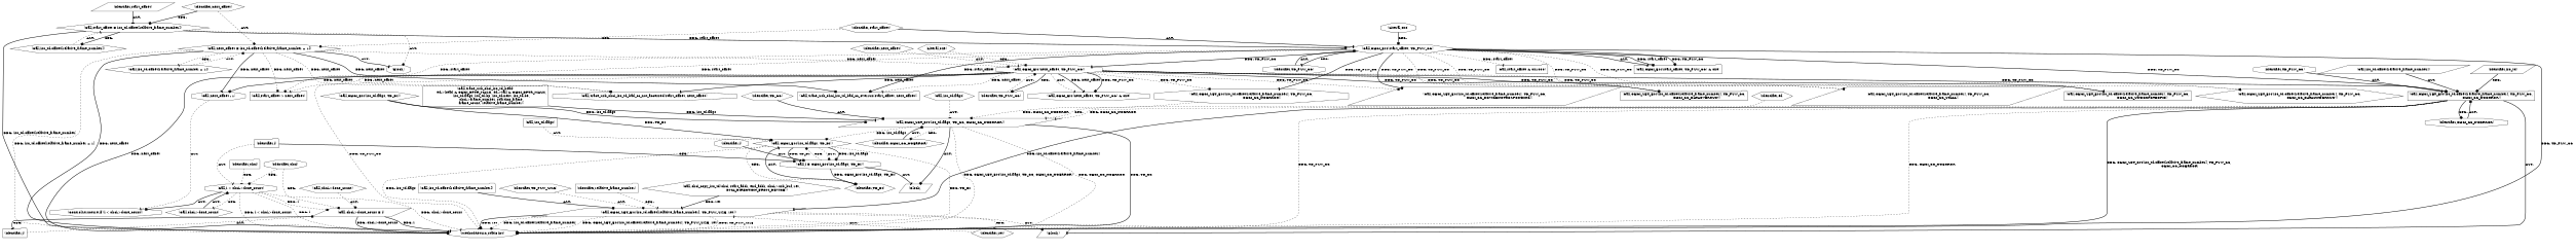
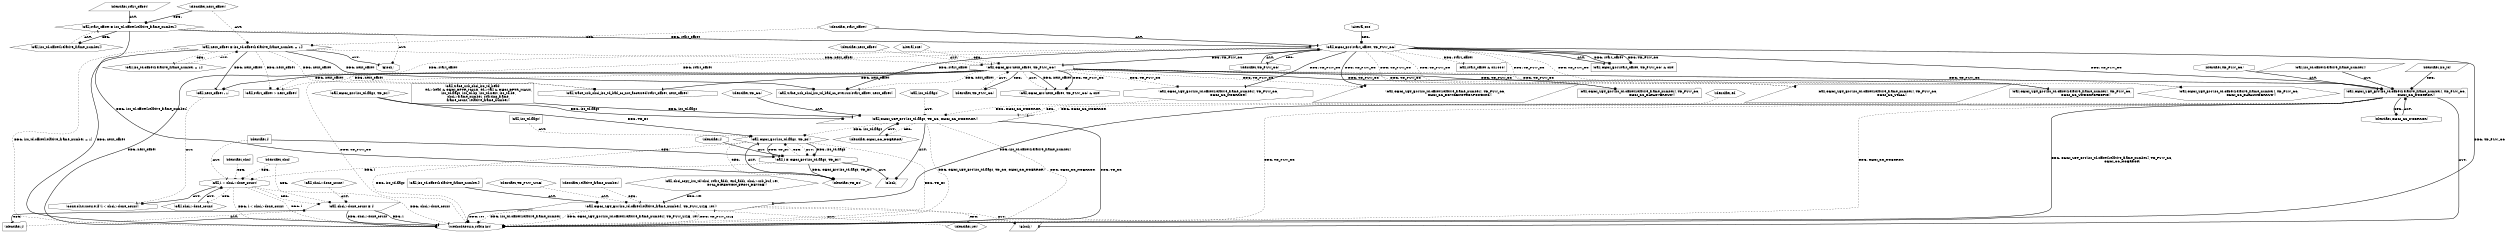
  digraph {
    node [shape=hexagon]
    edge [arrowhead=box style=dashed]
    n1 [label="(Call,OHCI_SET_BM(iso_td.offset[relative_frame_number], TD_PSW_CC,\n                    OHCI_CC_NOERROR))" shape=folder]
    n2 [label="(Call,OHCI_SET_BM(iso_td.offset[relative_frame_number], TD_PSW_SIZE, ret))" shape=parallelogram]
    n3 [label="(Call,OHCI_SET_BM(iso_td.flags, TD_CC, OHCI_CC_NOERROR))" shape=parallelogram]
    n4 [label="(Identifier,OHCI_CC_NOERROR)" shape=octagon]
    n5 [label="(Block,)" shape=parallelogram]
    n6 [label="(MethodReturn,static int)" shape=octagon]
    n7 [label="(Identifier,ret)"]
    n8 [label="(Call,OHCI_BM(iso_td.flags, TD_DI))"]
    n9 [label="(Block,)" shape=parallelogram]
    n10 [label="(Identifier,OHCI_CC_NOERROR)"]
    n11 [label="(Call,OHCI_BM(start_offset, TD_PSW_CC))"]
    n12 [label="(Call,OHCI_BM(next_offset, TD_PSW_CC))" shape=octagon]
    n13 [label="(Call,trace_usb_ohci_iso_td_bad_cc_not_accessed(start_offset, next_offset))" shape=octagon]
    n14 [label="(Call,trace_usb_ohci_iso_td_bad_cc_overrun(start_offset, next_offset))" shape=folder]
    n15 [label="(Call,OHCI_SET_BM(iso_td.offset[relative_frame_number], TD_PSW_CC,\n                        OHCI_CC_DATAUNDERRUN))"]
    n16 [label="(Call,OHCI_BM(start_offset, TD_PSW_CC) & 0xe)" shape=folder]
    n17 [label="(Call,OHCI_SET_BM(iso_td.offset[relative_frame_number], TD_PSW_CC,\n                            OHCI_CC_UNDEXPETEDPID))" shape=folder]
    n18 [label="(Call,start_offset > next_offset)" shape=folder]
    n19 [label="(Identifier,TD_PSW_CC)" shape=octagon]
    n20 [label="(Call,OHCI_SET_BM(iso_td.offset[relative_frame_number], TD_PSW_CC,\n                            OHCI_CC_DEVICENOTRESPONDING))" shape=parallelogram]
    n21 [label="(Call,OHCI_SET_BM(iso_td.offset[relative_frame_number], TD_PSW_CC,\n                        OHCI_CC_DATAOVERRUN))" shape=folder]
    n22 [label="(Call,OHCI_SET_BM(iso_td.offset[relative_frame_number], TD_PSW_CC,\n                    OHCI_CC_NOERROR))" shape=octagon]
    n23 [label="(Call,start_offset & 0x1000)" shape=folder]
    n24 [label="(Call,OHCI_SET_BM(iso_td.offset[relative_frame_number], TD_PSW_CC,\n                            OHCI_CC_STALL))" shape=parallelogram]
    n25 [label="(Call,next_offset - 1)" shape=octagon]
    n26 [label="(Call,OHCI_BM(next_offset, TD_PSW_CC) & 0xe)" shape=octagon]
    n27 [label="(Identifier,TD_PSW_CC)" shape=folder]
    n28 [label="(Call,start_offset = iso_td.offset[relative_frame_number])"]
    n29 [label="(Block,)" shape=octagon]
    n30 [label="(Call,iso_td.offset[relative_frame_number])"]
    n31 [label="(ControlStructure,if (i < ohci->done_count))" shape=octagon]
    n32 [label="(Call,next_offset = iso_td.offset[relative_frame_number + 1])"]
    n33 [label="(Call,iso_td.offset[relative_frame_number + 1])"]
    n34 [label="(Call,i = OHCI_BM(iso_td.flags, TD_DI))" shape=octagon]
    n35 [label="(Identifier,TD_DI)"]
    n36 [label="(Call,i < ohci->done_count)" shape=octagon]
    n37 [label="(Call,ohci->done_count = i)" shape=parallelogram]
    n38 [label="(Call,ohci->done_count)"]
    n39 [label="(Identifier,i)" shape=folder]
    n40 [label="(Identifier,TD_PSW_SIZE)"]
    n41 [label="(Identifier,relative_frame_number)" shape=folder]
    n42 [label="(Call,OHCI_BM(iso_td.flags, TD_DI))"]
    n43 [label="(Call,iso_td.offset[relative_frame_number])" shape=folder]
    n44 [label="(Call,ohci->done_count)"]
    n45 [label="(Identifier,TD_CC)"]
    n46 [label="(Literal,0xe)" shape=octagon]
    n47 [label="(Call,iso_td.flags)"]
    n48 [label="(Literal,0xe)"]
    n49 [label="(Call,iso_td.offset[relative_frame_number])" shape=parallelogram]
    n50 [label="(Identifier,next_offset)"]
    n51 [label="(Identifier,ed)"]
    n52 [label="(Identifier,ohci)" shape=octagon]
    n53 [label="(Identifier,start_offset)" shape=parallelogram]
    n54 [label="(Identifier,start_offset)"]
    n55 [label="(Identifier,iso_td)" shape=parallelogram]
    n56 [label="(Identifier,i)" shape=folder]
    n57 [label="(Identifier,i)" shape=octagon]
    n58 [label="(Call,iso_td.flags)" shape=folder]
    n59 [label="(Identifier,TD_PSW_CC)" shape=octagon]
    n60 [label="(Identifier,ohci)" shape=folder]
    n61 [label="(Call,ohci_copy_iso_td(ohci, start_addr, end_addr, ohci->usb_buf, ret,\n                             DMA_DIRECTION_FROM_DEVICE))"]
    n62 [label="(Identifier,next_offset)"]
    n63 [label="(Call,trace_usb_ohci_iso_td_head(\n           ed->head & OHCI_DPTR_MASK, ed->tail & OHCI_DPTR_MASK,\n           iso_td.flags, iso_td.bp, iso_td.next, iso_td.be,\n           ohci->frame_number, starting_frame,\n           frame_count, relative_frame_number))" shape=folder]
    n1 -> n2 [arrowhead=tee label="DDG: iso_td.offset[relative_frame_number]" style=bold]
    n1 -> n3 [arrowhead=tee label="DDG: OHCI_CC_NOERROR"]
    n1 -> n4 [label="CFG: " style=bold]
    n1 -> n5 [arrowhead=tee label="AST: " style=bold]
    n1 -> n6 [label="DDG: OHCI_SET_BM(iso_td.offset[relative_frame_number], TD_PSW_CC,\n                    OHCI_CC_NOERROR)" style=bold]
    n1 -> n6 [label="DDG: TD_PSW_CC"]
    n1 -> n6 [arrowhead=tee label="DDG: OHCI_CC_NOERROR"]
    n2 -> n5 [label="AST: "]
    n2 -> n6 [label="DDG: iso_td.offset[relative_frame_number]"]
    n2 -> n6 [arrowhead=tee label="DDG: OHCI_SET_BM(iso_td.offset[relative_frame_number], TD_PSW_SIZE, ret)"]
    n2 -> n6 [arrowhead=tee label="DDG: TD_PSW_SIZE"]
    n2 -> n6 [label="DDG: ret" style=bold]
    n2 -> n7 [arrowhead=tee label="CFG: "]
    n3 -> n6 [label="DDG: OHCI_SET_BM(iso_td.flags, TD_CC, OHCI_CC_NOERROR)"]
    n3 -> n6 [arrowhead=tee label="DDG: OHCI_CC_NOERROR"]
    n3 -> n6 [arrowhead=tee label="DDG: TD_CC" style=bold]
    n3 -> n8 [label="DDG: iso_td.flags"]
    n3 -> n9 [label="AST: " style=bold]
    n3 -> n10 [label="CFG: "]
    n4 -> n1 [label="AST: " style=bold]
    n7 -> n2 [arrowhead=tee label="AST: "]
    n8 -> n6 [label="DDG: TD_DI"]
    n8 -> n6 [label="DDG: iso_td.flags"]
    n8 -> n34 [label="AST: "]
    n8 -> n34 [label="DDG: iso_td.flags" style=bold]
    n8 -> n34 [arrowhead=tee label="DDG: TD_DI" style=bold]
    n8 -> n35 [label="CFG: "]
    n10 -> n3 [label="AST: " style=bold]
    n11 -> n1 [arrowhead=tee label="DDG: TD_PSW_CC" style=bold]
    n11 -> n6 [arrowhead=tee label="DDG: TD_PSW_CC" style=bold]
    n11 -> n12 [arrowhead=tee label="DDG: TD_PSW_CC" style=bold]
    n11 -> n13 [label="DDG: start_offset"]
    n11 -> n14 [label="DDG: start_offset" style=bold]
    n11 -> n15 [label="DDG: TD_PSW_CC"]
    n11 -> n16 [arrowhead=tee label="AST: " style=bold]
    n11 -> n16 [label="DDG: start_offset" style=bold]
    n11 -> n16 [label="DDG: TD_PSW_CC" style=bold]
    n11 -> n17 [arrowhead=tee label="DDG: TD_PSW_CC"]
    n11 -> n18 [label="DDG: start_offset"]
    n11 -> n19 [arrowhead=tee label="CFG: " style=bold]
    n11 -> n20 [label="DDG: TD_PSW_CC" style=bold]
    n11 -> n21 [arrowhead=tee label="DDG: TD_PSW_CC"]
    n11 -> n22 [arrowhead=tee label="DDG: TD_PSW_CC" style=bold]
    n11 -> n23 [arrowhead=tee label="DDG: start_offset"]
    n11 -> n24 [label="DDG: TD_PSW_CC"]
    n12 -> n1 [label="DDG: TD_PSW_CC" style=bold]
    n12 -> n6 [arrowhead=tee label="DDG: next_offset" style=bold]
    n12 -> n6 [arrowhead=tee label="DDG: TD_PSW_CC"]
    n12 -> n13 [arrowhead=tee label="DDG: next_offset" style=bold]
    n12 -> n14 [arrowhead=tee label="DDG: next_offset"]
    n12 -> n15 [arrowhead=tee label="DDG: TD_PSW_CC"]
    n12 -> n17 [arrowhead=tee label="DDG: TD_PSW_CC" style=bold]
    n12 -> n18 [arrowhead=tee label="DDG: next_offset"]
    n12 -> n20 [label="DDG: TD_PSW_CC"]
    n12 -> n21 [label="DDG: TD_PSW_CC" style=bold]
    n12 -> n22 [label="DDG: TD_PSW_CC"]
    n12 -> n24 [arrowhead=tee label="DDG: TD_PSW_CC"]
    n12 -> n25 [label="DDG: next_offset" style=bold]
    n12 -> n26 [arrowhead=tee label="AST: "]
    n12 -> n26 [arrowhead=tee label="DDG: next_offset" style=bold]
    n12 -> n26 [label="DDG: TD_PSW_CC" style=bold]
    n12 -> n27 [label="CFG: " style=bold]
    n19 -> n11 [label="AST: " style=bold]
    n22 -> n3 [label="DDG: OHCI_CC_NOERROR"]
    n25 -> n31 [arrowhead=tee label="AST: "]
    n27 -> n12 [label="AST: "]
-   n28 -> n6 [label="DDG: iso_td.offset[relative_frame_number]" style=bold]
+   n28 -> n35 [label="DDG: iso_td.offset[relative_frame_number]" style=bold]
    n28 -> n11 [label="DDG: start_offset" style=bold]
    n28 -> n29 [label="AST: "]
    n28 -> n30 [label="CFG: " style=bold]
    n30 -> n28 [arrowhead=tee label="AST: "]
    n32 -> n6 [arrowhead=tee label="DDG: next_offset" style=bold]
    n32 -> n6 [arrowhead=tee label="DDG: iso_td.offset[relative_frame_number + 1]"]
    n32 -> n12 [label="DDG: next_offset"]
    n32 -> n13 [label="DDG: next_offset"]
    n32 -> n14 [label="DDG: next_offset" style=bold]
    n32 -> n18 [label="DDG: next_offset"]
    n32 -> n25 [arrowhead=tee label="DDG: next_offset" style=bold]
    n32 -> n29 [arrowhead=tee label="AST: " style=bold]
    n32 -> n33 [arrowhead=tee label="CFG: "]
    n33 -> n32 [label="AST: "]
    n34 -> n8 [label="CFG: "]
    n34 -> n9 [arrowhead=tee label="AST: " style=bold]
    n34 -> n35 [label="DDG: OHCI_BM(iso_td.flags, TD_DI)" style=bold]
+   n34 -> n36 [label="DDG: i"]
    n35 -> n8 [arrowhead=tee label="AST: " style=bold]
    n36 -> n6 [label="DDG: i < ohci->done_count"]
    n36 -> n6 [label="DDG: i"]
    n36 -> n6 [arrowhead=tee label="DDG: ohci->done_count"]
    n36 -> n31 [label="AST: " style=bold]
-   n36 -> n37 [label="DDG: i"]
+   n36 -> n37 [label="CFG: "]
    n36 -> n38 [arrowhead=tee label="CFG: "]
    n37 -> n6 [arrowhead=tee label="DDG: ohci->done_count" style=bold]
    n37 -> n6 [arrowhead=tee label="DDG: i" style=bold]
    n37 -> n39 [arrowhead=tee label="CFG: " style=bold]
    n38 -> n36 [label="AST: " style=bold]
    n39 -> n37 [label="AST: "]
    n40 -> n2 [label="AST: "]
    n41 -> n2 [arrowhead=tee label="CFG: "]
    n42 -> n3 [label="DDG: iso_td.flags" style=bold]
    n42 -> n8 [label="DDG: TD_DI" style=bold]
    n43 -> n2 [label="AST: " style=bold]
    n44 -> n37 [label="AST: "]
    n45 -> n3 [label="AST: " style=bold]
    n46 -> n11 [label="CFG: " style=bold]
    n47 -> n3 [arrowhead=tee label="AST: "]
    n48 -> n12 [label="CFG: "]
    n49 -> n1 [label="AST: " style=bold]
    n50 -> n12 [arrowhead=tee label="AST: "]
    n51 -> n3 [arrowhead=tee label="CFG: "]
    n52 -> n36 [label="CFG: "]
    n52 -> n37 [label="CFG: "]
    n53 -> n28 [arrowhead=tee label="AST: " style=bold]
    n54 -> n11 [arrowhead=tee label="AST: " style=bold]
    n54 -> n32 [label="CFG: "]
    n55 -> n1 [label="CFG: " style=bold]
    n56 -> n34 [label="CFG: " style=bold]
    n56 -> n36 [arrowhead=tee label="AST: "]
    n57 -> n34 [label="AST: " style=bold]
    n58 -> n8 [arrowhead=tee label="AST: "]
    n59 -> n1 [arrowhead=tee label="AST: " style=bold]
    n60 -> n36 [arrowhead=tee label="CFG: "]
    n61 -> n2 [arrowhead=tee label="DDG: ret" style=bold]
    n62 -> n28 [label="CFG: " style=bold]
    n62 -> n32 [label="AST: "]
    n63 -> n3 [arrowhead=tee label="DDG: iso_td.flags" style=bold]
  }
